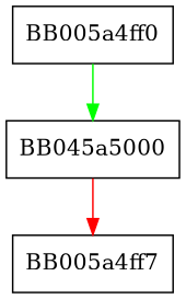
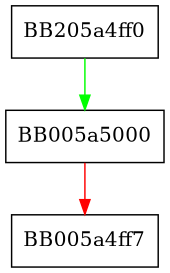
  digraph {
    splines=ortho
    node [shape=box]
-   BB005a4ff0
-   BB005a5000 [label=BB045a5000]
+   BB005a4ff0 [label=BB205a4ff0]
+   BB005a5000
    BB005a4ff7
    BB005a4ff0 -> BB005a5000 [color=green]
    BB005a5000 -> BB005a4ff7 [color=red]
  }
